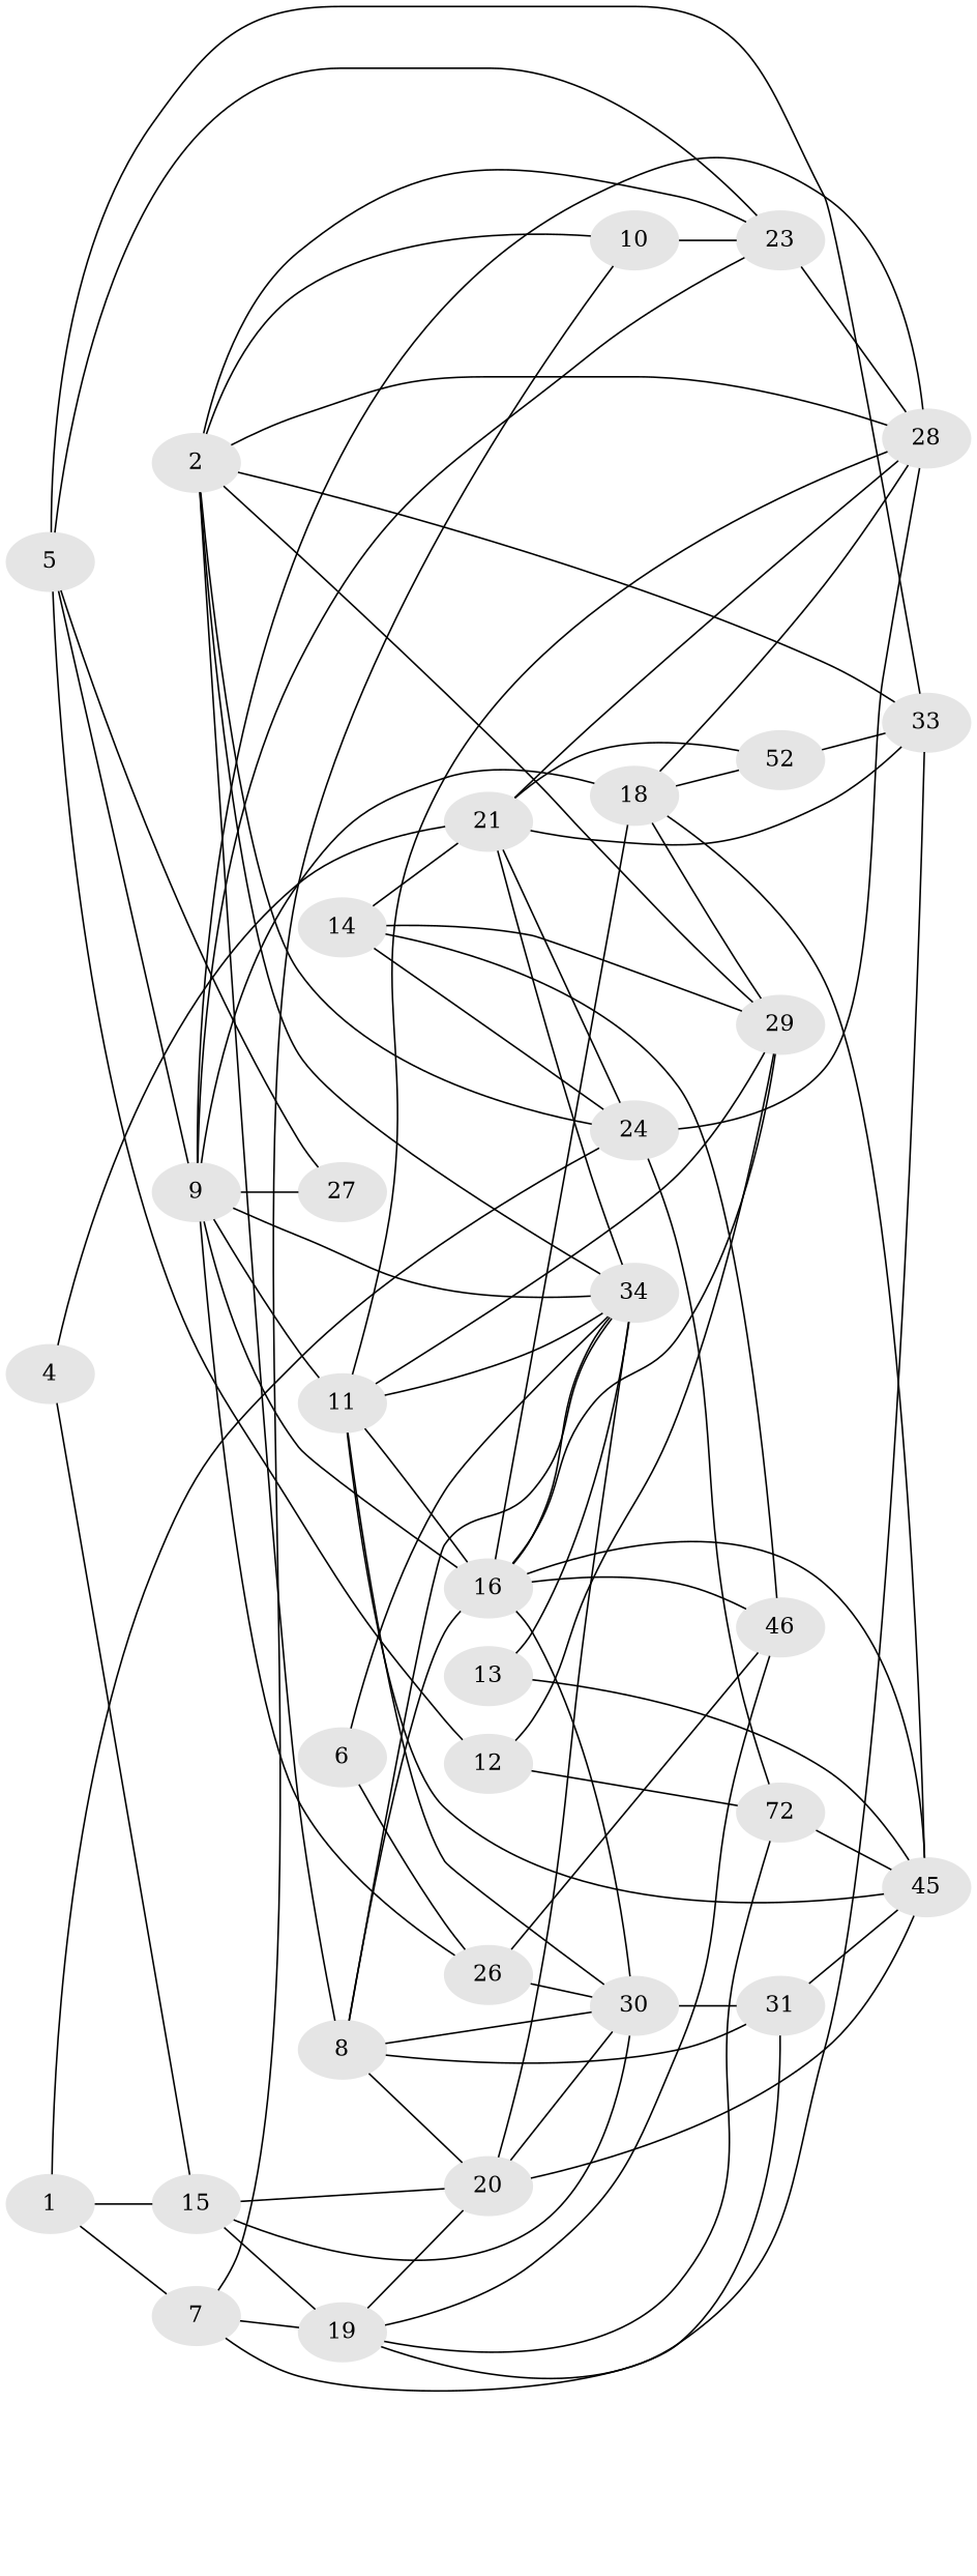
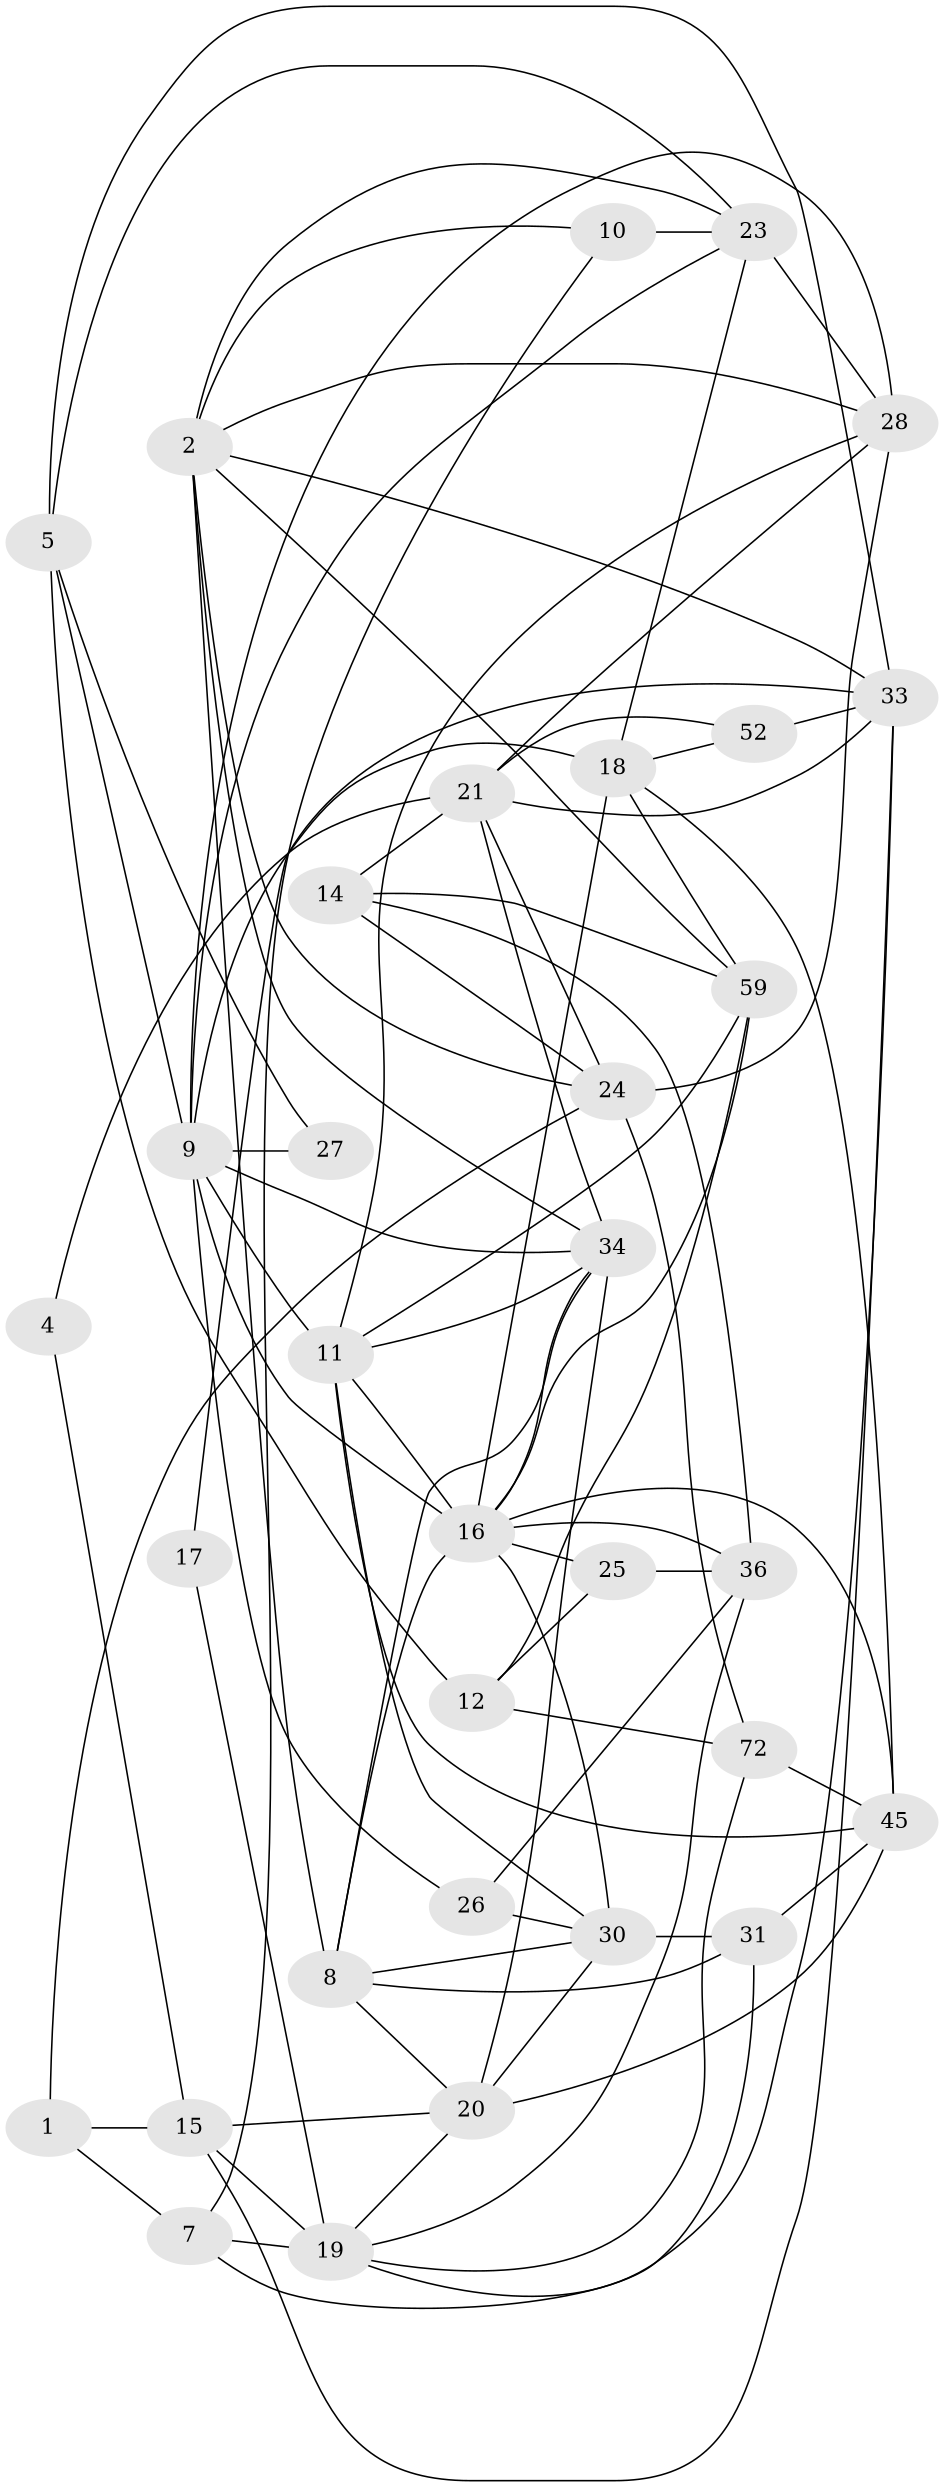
  graph {
    rankdir=LR
    node [color=gray90 style=filled]
    edge [weight=1.0]
    1
    7
    15
    24
    10
    19
    31
    33
    20
    28
    n11 [label=72]
    2
    8
    23
-   29
+   29 [label=59]
    34
    16
    30
    n19 [label=45]
    4
    21
    n22 [label=52]
    5
    27
    9
    12
    26
    11
    18
-   6
-   36 [label=46]
-   13
+   25
+   36
    14
+   17
    1 -- 7
    1 -- 15 [weight=2.0]
    1 -- 24
    7 -- 10
    7 -- 19
    7 -- 31
    15 -- 19
-   15 -- 30
+   15 -- 33
    15 -- 20 [weight=2.0]
    24 -- 28
    24 -- n11
    10 -- 23 [weight=2.0]
    19 -- 33
    19 -- 20
    19 -- n11
    19 -- 36
    31 -- n19 [weight=2.0]
    20 -- 34
    20 -- 30
    20 -- n19
    n11 -- n19
    2 -- 24
    2 -- 10
    2 -- 33
    2 -- 28
    2 -- 8
    2 -- 23
    2 -- 29
    2 -- 34
    8 -- 31 [weight=2.0]
    8 -- 20
    8 -- 34
    8 -- 16
    8 -- 30
    23 -- 28
    16 -- 29
    16 -- 34
    16 -- 30
    16 -- n19
    16 -- 18
+   16 -- 25
    16 -- 36
    30 -- 31 [weight=2.0]
    4 -- 15
    4 -- 21
    21 -- 24
    21 -- 33
    21 -- 28
    21 -- 34 [weight=2.0]
    21 -- n22
    n22 -- 33
    5 -- 33
    5 -- 23
    5 -- 27
    5 -- 9
    5 -- 12
    9 -- 28
    9 -- 23
    9 -- 34
    9 -- 16 [weight=2.0]
    9 -- 27
    9 -- 26
    9 -- 11
    9 -- 18
    12 -- n11
    12 -- 29
+   12 -- 25
    26 -- 30 [weight=2.0]
    26 -- 36
    11 -- 28
    11 -- 29
    11 -- 34
    11 -- 16
    11 -- 30
    11 -- n19 [weight=2.0]
-   18 -- 28
+   18 -- 23
    18 -- 29
    18 -- n19
    18 -- n22
-   6 -- 34
-   6 -- 26
-   13 -- 34 [weight=2.0]
-   13 -- n19
+   25 -- 36
    14 -- 24
    14 -- 29
    14 -- 21
    14 -- 36
+   17 -- 19
+   17 -- 33 [weight=2.0]
  }
